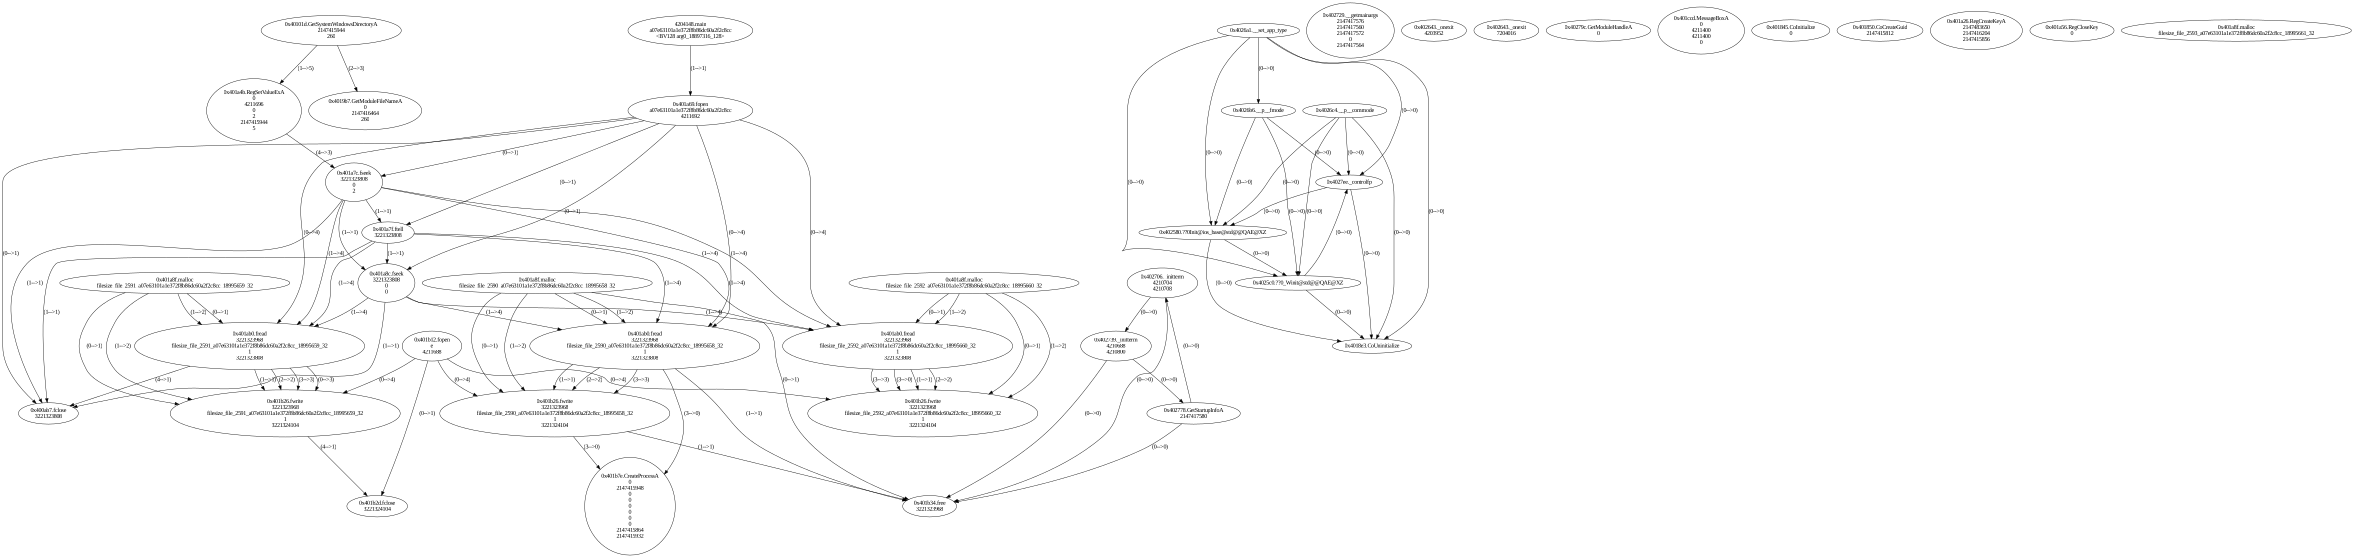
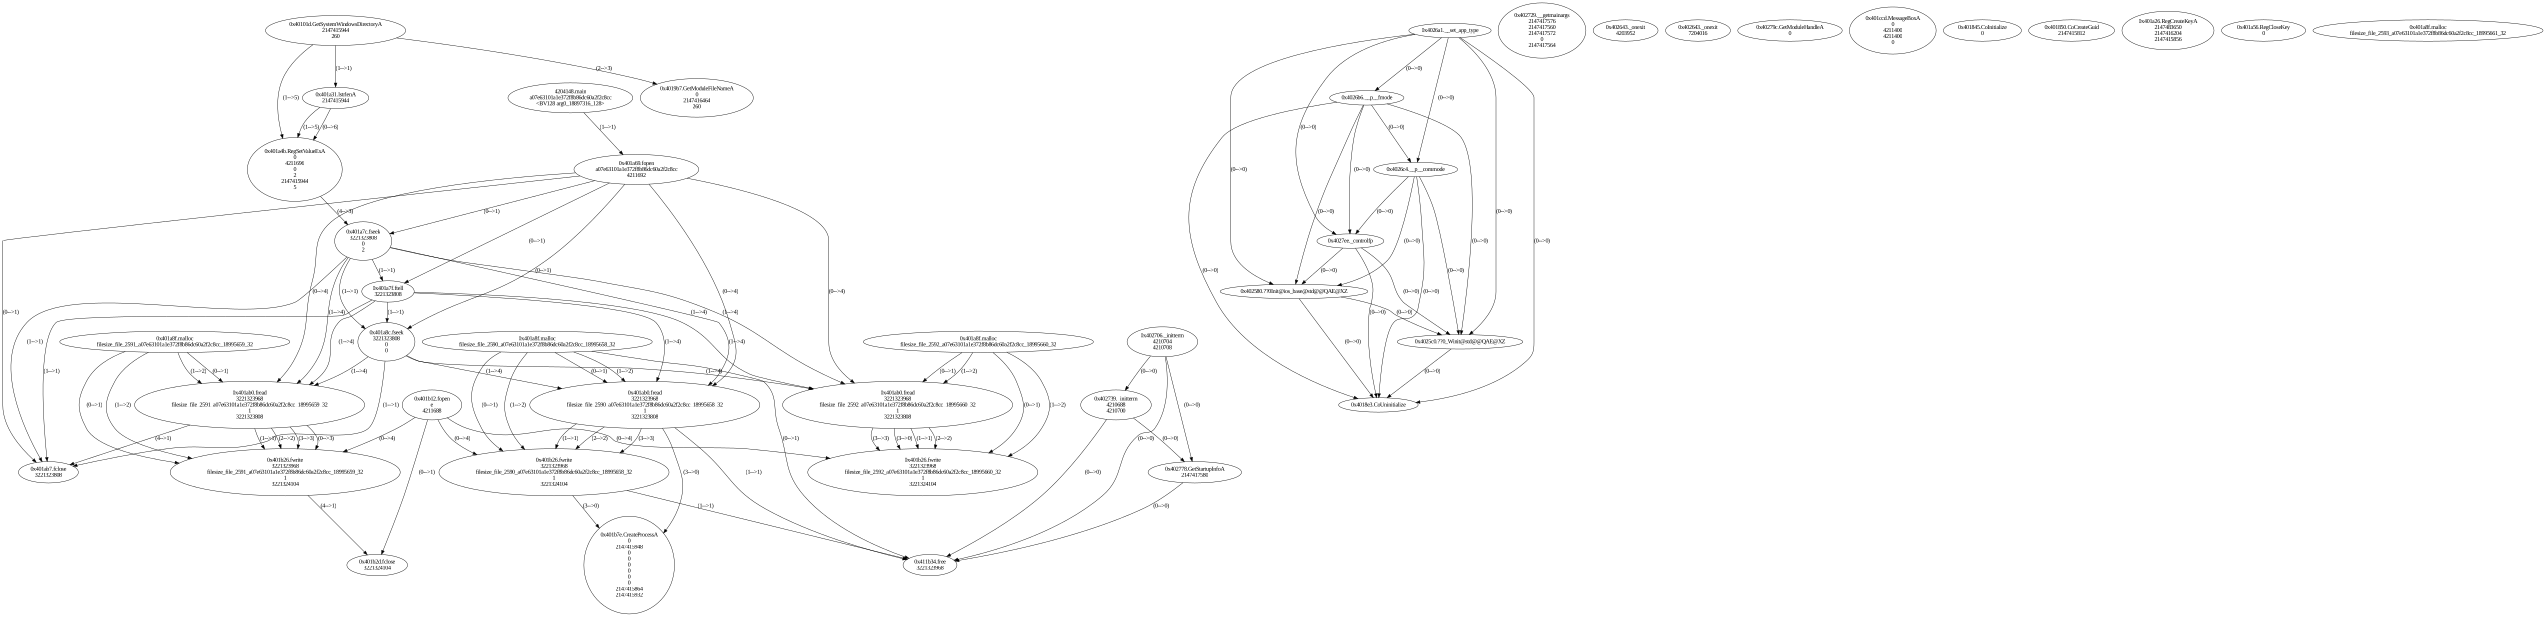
  digraph {
    fontname="Liberation Serif"
    node [fontname="Liberation Serif"]
    edge [fontname="Liberation Serif"]
    n1 [label="4204148.main\na07e63101a1e372f8b86dc60a2f2c8cc\n<BV128 arg0_18897316_128>"]
    n2 [label="0x401a69.fopen\na07e63101a1e372f8b86dc60a2f2c8cc\n4211692"]
    n3 [label="0x401a7c.fseek\n3221323808\n0\n2"]
    n4 [label="0x401a7f.ftell\n3221323808"]
    n5 [label="0x401a8c.fseek\n3221323808\n0\n0"]
    n6 [label="0x401ab0.fread\n3221323968\nfilesize_file_2591_a07e63101a1e372f8b86dc60a2f2c8cc_18995659_32\n1\n3221323808"]
-   n7 [label="0x400ab7.fclose\n3221323808"]
+   n7 [label="0x401ab7.fclose\n3221323808"]
    n8 [label="0x401ab0.fread\n3221323968\nfilesize_file_2592_a07e63101a1e372f8b86dc60a2f2c8cc_18995660_32\n1\n3221323808"]
    n9 [label="0x401ab0.fread\n3221323968\nfilesize_file_2590_a07e63101a1e372f8b86dc60a2f2c8cc_18995658_32\n1\n3221323808"]
    n10 [label="0x4026a1.__set_app_type\n"]
    n11 [label="0x4026b6.__p__fmode\n"]
    n12 [label="0x4026c4.__p__commode\n"]
    n13 [label="0x4027ee._controlfp\n"]
    n14 [label="0x402580.??0Init@ios_base@std@@QAE@XZ\n"]
    n15 [label="0x4025c0.??0_Winit@std@@QAE@XZ\n"]
    n16 [label="0x4018e3.CoUninitialize\n"]
    n17 [label="0x402706._initterm\n4210704\n4210708"]
-   n18 [label="0x402739._initterm\n4210688\n4210800"]
+   n18 [label="0x402739._initterm\n4210688\n4210700"]
    n19 [label="0x402778.GetStartupInfoA\n2147417580"]
-   n20 [label="0x401b34.free\n3221323968"]
+   n20 [label="0x411b34.free\n3221323968"]
    n21 [label="0x402729.__getmainargs\n2147417576\n2147417560\n2147417572\n0\n2147417564"]
    n22 [label="0x402643._onexit\n4203952"]
    n23 [label="0x402643._onexit\n7204016"]
    n24 [label="0x40279c.GetModuleHandleA\n0"]
    n25 [label="0x401ccd.MessageBoxA\n0\n4211400\n4211400\n0"]
    n26 [label="0x401845.CoInitialize\n0"]
    n27 [label="0x401850.CoCreateGuid\n2147415812"]
    n28 [label="0x40101d.GetSystemWindowsDirectoryA\n2147415944\n260"]
    n29 [label="0x4019b7.GetModuleFileNameA\n0\n2147416464\n260"]
+   n30 [label="0x401a31.lstrlenA\n2147415944"]
    n31 [label="0x401a4b.RegSetValueExA\n0\n4211696\n0\n2\n2147415944\n5"]
    n32 [label="0x401a26.RegCreateKeyA\n2147483650\n2147416204\n2147415856"]
    n33 [label="0x401a56.RegCloseKey\n0"]
    n34 [label="0x401b26.fwrite\n3221323968\nfilesize_file_2591_a07e63101a1e372f8b86dc60a2f2c8cc_18995659_32\n1\n3221324104"]
    n35 [label="0x401b26.fwrite\n3221323968\nfilesize_file_2592_a07e63101a1e372f8b86dc60a2f2c8cc_18995660_32\n1\n3221324104"]
    n36 [label="0x401b26.fwrite\n3221323968\nfilesize_file_2590_a07e63101a1e372f8b86dc60a2f2c8cc_18995658_32\n1\n3221324104"]
    n37 [label="0x401b7e.CreateProcessA\n0\n2147415948\n0\n0\n0\n0\n0\n0\n2147415864\n2147415932"]
    n38 [label="0x401a8f.malloc\nfilesize_file_2591_a07e63101a1e372f8b86dc60a2f2c8cc_18995659_32"]
    n39 [label="0x401b2d.fclose\n3221324104"]
    n40 [label="0x401b12.fopen\ne\n4211688"]
    n41 [label="0x401a8f.malloc\nfilesize_file_2590_a07e63101a1e372f8b86dc60a2f2c8cc_18995658_32"]
    n42 [label="0x401a8f.malloc\nfilesize_file_2592_a07e63101a1e372f8b86dc60a2f2c8cc_18995660_32"]
    n43 [label="0x401a8f.malloc\nfilesize_file_2593_a07e63101a1e372f8b86dc60a2f2c8cc_18995661_32"]
    n1 -> n2 [label="(1-->1)"]
    n2 -> n3 [label="(0-->1)"]
    n2 -> n4 [label="(0-->1)"]
    n2 -> n5 [label="(0-->1)"]
    n2 -> n6 [label="(0-->4)"]
    n2 -> n7 [label="(0-->1)"]
    n2 -> n8 [label="(0-->4)"]
    n2 -> n9 [label="(0-->4)"]
    n3 -> n4 [label="(1-->1)"]
    n3 -> n5 [label="(1-->1)"]
    n3 -> n6 [label="(1-->4)"]
    n3 -> n7 [label="(1-->1)"]
    n3 -> n8 [label="(1-->4)"]
    n3 -> n9 [label="(1-->4)"]
    n4 -> n5 [label="(1-->1)"]
    n4 -> n6 [label="(1-->4)"]
    n4 -> n7 [label="(1-->1)"]
    n4 -> n8 [label="(1-->4)"]
    n4 -> n9 [label="(1-->4)"]
    n5 -> n6 [label="(1-->4)"]
    n5 -> n7 [label="(1-->1)"]
    n5 -> n8 [label="(1-->4)"]
    n5 -> n9 [label="(1-->4)"]
    n6 -> n7 [label="(4-->1)"]
    n6 -> n34 [label="(1-->1)"]
    n6 -> n34 [label="(2-->2)"]
    n6 -> n34 [label="(3-->3)"]
    n6 -> n34 [label="(0-->3)"]
    n8 -> n35 [label="(1-->1)"]
    n8 -> n35 [label="(2-->2)"]
    n8 -> n35 [label="(3-->3)"]
    n8 -> n35 [label="(3-->0)"]
    n9 -> n20 [label="(1-->1)"]
    n9 -> n36 [label="(1-->1)"]
    n9 -> n36 [label="(2-->2)"]
    n9 -> n36 [label="(3-->3)"]
    n9 -> n37 [label="(3-->0)"]
    n10 -> n11 [label="(0-->0)"]
+   n10 -> n12 [label="(0-->0)"]
    n10 -> n13 [label="(0-->0)"]
    n10 -> n14 [label="(0-->0)"]
    n10 -> n15 [label="(0-->0)"]
    n10 -> n16 [label="(0-->0)"]
+   n11 -> n12 [label="(0-->0)"]
    n11 -> n13 [label="(0-->0)"]
    n11 -> n14 [label="(0-->0)"]
    n11 -> n15 [label="(0-->0)"]
+   n11 -> n16 [label="(0-->0)"]
    n12 -> n13 [label="(0-->0)"]
    n12 -> n14 [label="(0-->0)"]
    n12 -> n15 [label="(0-->0)"]
    n12 -> n16 [label="(0-->0)"]
    n13 -> n14 [label="(0-->0)"]
-   n15 -> n13 [label="(0-->0)"]
+   n13 -> n15 [label="(0-->0)"]
    n13 -> n16 [label="(0-->0)"]
    n14 -> n15 [label="(0-->0)"]
    n14 -> n16 [label="(0-->0)"]
    n15 -> n16 [label="(0-->0)"]
    n17 -> n18 [label="(0-->0)"]
-   n19 -> n17 [label="(0-->0)"]
+   n17 -> n19 [label="(0-->0)"]
    n17 -> n20 [label="(0-->0)"]
    n18 -> n19 [label="(0-->0)"]
    n18 -> n20 [label="(0-->0)"]
    n19 -> n20 [label="(0-->0)"]
    n28 -> n29 [label="(2-->3)"]
+   n28 -> n30 [label="(1-->1)"]
    n28 -> n31 [label="(1-->5)"]
+   n30 -> n31 [label="(1-->5)"]
+   n30 -> n31 [label="(0-->6)"]
    n31 -> n3 [label="(4-->3)"]
    n34 -> n39 [label="(4-->1)"]
    n36 -> n20 [label="(1-->1)"]
    n36 -> n37 [label="(3-->0)"]
    n38 -> n6 [label="(0-->1)"]
    n38 -> n6 [label="(1-->2)"]
    n38 -> n34 [label="(0-->1)"]
    n38 -> n34 [label="(1-->2)"]
    n40 -> n34 [label="(0-->4)"]
    n40 -> n35 [label="(0-->4)"]
    n40 -> n36 [label="(0-->4)"]
    n40 -> n39 [label="(0-->1)"]
    n41 -> n9 [label="(0-->1)"]
    n41 -> n9 [label="(1-->2)"]
    n41 -> n20 [label="(0-->1)"]
    n41 -> n36 [label="(0-->1)"]
    n41 -> n36 [label="(1-->2)"]
    n42 -> n8 [label="(0-->1)"]
    n42 -> n8 [label="(1-->2)"]
    n42 -> n35 [label="(0-->1)"]
    n42 -> n35 [label="(1-->2)"]
  }
